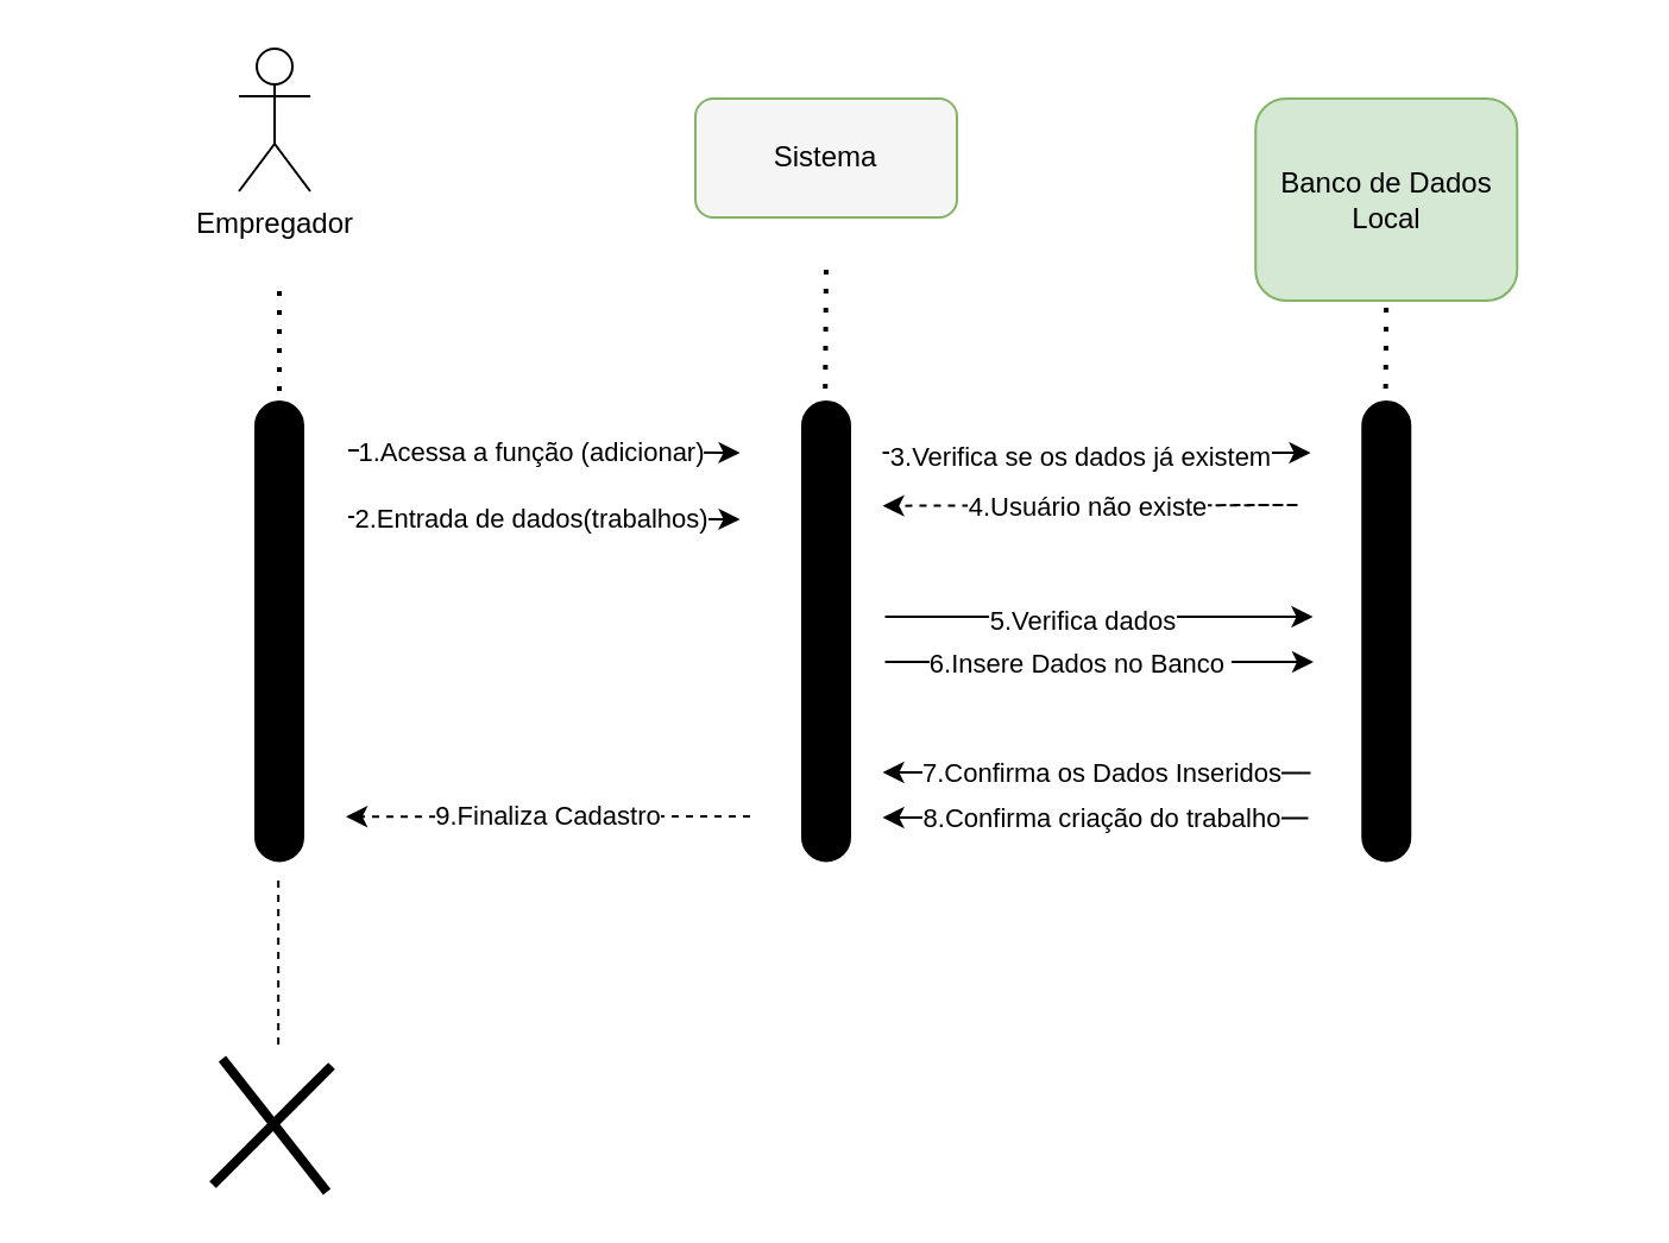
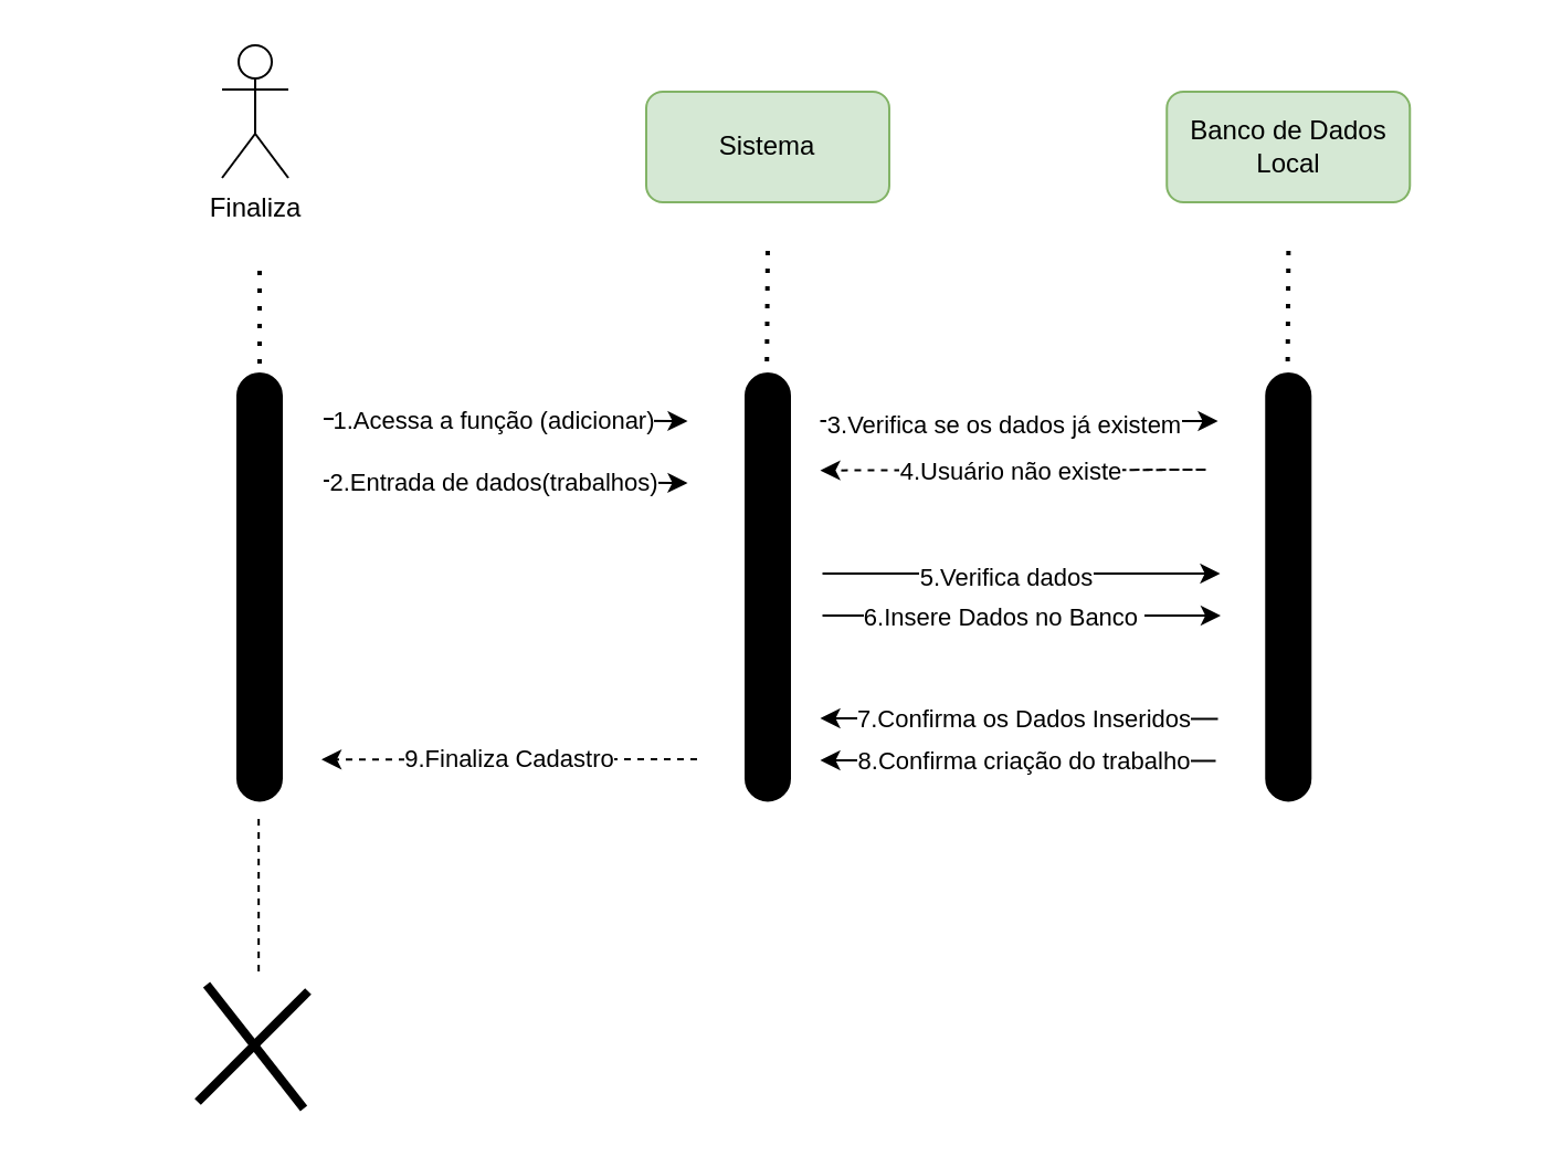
  <mxCell id="0" />
  <mxCell id="1" parent="0" />
- <mxCell id="2" value="Sistema" style="rounded=1;whiteSpace=wrap;html=1;fillColor=#f5f5f5;strokeColor=#82b366;" vertex="1" parent="1"><mxGeometry x="292" y="41" width="110" height="50" as="geometry" /></mxCell>
+ <mxCell id="2" value="Sistema" style="rounded=1;whiteSpace=wrap;html=1;fillColor=#d5e8d4;strokeColor=#82b366;" vertex="1" parent="1"><mxGeometry x="292" y="41" width="110" height="50" as="geometry" /></mxCell>
  <mxCell id="3" value="" style="rounded=1;whiteSpace=wrap;html=1;rotation=90;fillColor=#000000;arcSize=50;" vertex="1" parent="1"><mxGeometry x="250.38" y="255.13" width="193.25" height="20" as="geometry" /></mxCell>
  <mxCell id="4" value="" style="endArrow=none;dashed=1;html=1;dashPattern=1 3;strokeWidth=2;rounded=0;" edge="1" parent="1"><mxGeometry width="50" height="50" relative="1" as="geometry"><mxPoint x="346.5" y="179" as="sourcePoint" /><mxPoint x="347" y="109" as="targetPoint" /></mxGeometry></mxCell>
- <mxCell id="5" value="Empregador" style="shape=umlActor;verticalLabelPosition=bottom;verticalAlign=top;html=1;outlineConnect=0;" vertex="1" parent="1"><mxGeometry x="100.01" y="20" width="30" height="60" as="geometry" /></mxCell>
+ <mxCell id="5" value="Finaliza" style="shape=umlActor;verticalLabelPosition=bottom;verticalAlign=top;html=1;outlineConnect=0;" vertex="1" parent="1"><mxGeometry x="100.01" y="20" width="30" height="60" as="geometry" /></mxCell>
  <mxCell id="6" value="" style="rounded=1;whiteSpace=wrap;html=1;rotation=90;fillColor=#000000;arcSize=50;" vertex="1" parent="1"><mxGeometry x="20.38" y="255.13" width="193.25" height="20" as="geometry" /></mxCell>
  <mxCell id="7" value="" style="endArrow=none;dashed=1;html=1;dashPattern=1 3;strokeWidth=2;rounded=0;" edge="1" parent="1"><mxGeometry width="50" height="50" relative="1" as="geometry"><mxPoint x="117" y="172" as="sourcePoint" /><mxPoint x="117" y="122" as="targetPoint" /></mxGeometry></mxCell>
  <mxCell id="8" value="" style="endArrow=none;dashed=1;html=1;rounded=0;" edge="1" parent="1"><mxGeometry width="50" height="50" relative="1" as="geometry"><mxPoint x="116.58" y="439" as="sourcePoint" /><mxPoint x="116.58" y="369" as="targetPoint" /></mxGeometry></mxCell>
  <mxCell id="9" value="" style="endArrow=none;html=1;rounded=0;strokeWidth=4;" edge="1" parent="1"><mxGeometry width="50" height="50" relative="1" as="geometry"><mxPoint x="89" y="498" as="sourcePoint" /><mxPoint x="139" y="448" as="targetPoint" /></mxGeometry></mxCell>
  <mxCell id="10" value="" style="endArrow=none;html=1;rounded=0;strokeWidth=4;" edge="1" parent="1"><mxGeometry width="50" height="50" relative="1" as="geometry"><mxPoint x="93" y="445" as="sourcePoint" /><mxPoint x="137" y="501" as="targetPoint" /></mxGeometry></mxCell>
  <mxCell id="11" value="" style="endArrow=classic;html=1;rounded=0;dashed=1;" edge="1" parent="1"><mxGeometry width="50" height="50" relative="1" as="geometry"><mxPoint x="315" y="343" as="sourcePoint" /><mxPoint x="145" y="343.12" as="targetPoint" /></mxGeometry></mxCell>
  <mxCell id="12" value="9.Finaliza Cadastro" style="edgeLabel;html=1;align=center;verticalAlign=middle;resizable=0;points=[];" vertex="1" connectable="0" parent="11"><mxGeometry x="-0.221" y="-1" relative="1" as="geometry"><mxPoint x="-19" as="offset" /></mxGeometry></mxCell>
  <mxCell id="13" value="" style="endArrow=classic;html=1;rounded=0;" edge="1" parent="1"><mxGeometry width="50" height="50" relative="1" as="geometry"><mxPoint x="146" y="189" as="sourcePoint" /><mxPoint x="310.75" y="190" as="targetPoint" /></mxGeometry></mxCell>
  <mxCell id="14" value="1.Acessa a função (adicionar)" style="edgeLabel;html=1;align=center;verticalAlign=middle;resizable=0;points=[];" vertex="1" connectable="0" parent="13"><mxGeometry x="-0.076" y="-2" relative="1" as="geometry"><mxPoint x="1" y="-2" as="offset" /></mxGeometry></mxCell>
  <mxCell id="15" value="" style="endArrow=classic;html=1;rounded=0;" edge="1" parent="1"><mxGeometry width="50" height="50" relative="1" as="geometry"><mxPoint x="146" y="217" as="sourcePoint" /><mxPoint x="310.75" y="218" as="targetPoint" /></mxGeometry></mxCell>
  <mxCell id="16" value="2.Entrada de dados(trabalhos)" style="edgeLabel;html=1;align=center;verticalAlign=middle;resizable=0;points=[];" vertex="1" connectable="0" parent="15"><mxGeometry x="-0.076" y="-2" relative="1" as="geometry"><mxPoint x="1" y="-2" as="offset" /></mxGeometry></mxCell>
  <mxCell id="17" value="" style="endArrow=none;dashed=1;html=1;dashPattern=1 3;strokeWidth=2;rounded=0;" edge="1" parent="1"><mxGeometry width="50" height="50" relative="1" as="geometry"><mxPoint x="582.21" y="179" as="sourcePoint" /><mxPoint x="582.71" y="109" as="targetPoint" /></mxGeometry></mxCell>
  <mxCell id="18" value="" style="endArrow=classic;html=1;rounded=0;" edge="1" parent="1"><mxGeometry width="50" height="50" relative="1" as="geometry"><mxPoint x="370.76" y="190" as="sourcePoint" /><mxPoint x="550.76" y="190" as="targetPoint" /></mxGeometry></mxCell>
  <mxCell id="19" value="3.Verifica se os dados já existem" style="edgeLabel;html=1;align=center;verticalAlign=middle;resizable=0;points=[];" vertex="1" connectable="0" parent="18"><mxGeometry x="-0.477" y="-1" relative="1" as="geometry"><mxPoint x="36" as="offset" /></mxGeometry></mxCell>
  <mxCell id="20" value="" style="endArrow=classic;html=1;rounded=0;dashed=1;" edge="1" parent="1"><mxGeometry width="50" height="50" relative="1" as="geometry"><mxPoint x="450.76" y="212.33" as="sourcePoint" /><mxPoint x="370.76" y="212.33" as="targetPoint" /><Array as="points"><mxPoint x="546" y="212" /></Array></mxGeometry></mxCell>
  <mxCell id="21" value="Text" style="edgeLabel;html=1;align=center;verticalAlign=middle;resizable=0;points=[];" vertex="1" connectable="0" parent="20"><mxGeometry x="-0.679" y="-1" relative="1" as="geometry"><mxPoint as="offset" /></mxGeometry></mxCell>
  <mxCell id="22" value="4.Usuário não existe" style="edgeLabel;html=1;align=center;verticalAlign=middle;resizable=0;points=[];" vertex="1" connectable="0" parent="20"><mxGeometry x="0.063" y="3" relative="1" as="geometry"><mxPoint x="-41" y="-3" as="offset" /></mxGeometry></mxCell>
  <mxCell id="23" value="" style="endArrow=classic;html=1;rounded=0;" edge="1" parent="1"><mxGeometry width="50" height="50" relative="1" as="geometry"><mxPoint x="371.76" y="278" as="sourcePoint" /><mxPoint x="552" y="278" as="targetPoint" /></mxGeometry></mxCell>
  <mxCell id="24" value="6.Insere Dados no Banco&amp;nbsp;" style="edgeLabel;html=1;align=center;verticalAlign=middle;resizable=0;points=[];" vertex="1" connectable="0" parent="23"><mxGeometry x="-0.19" relative="1" as="geometry"><mxPoint x="9" as="offset" /></mxGeometry></mxCell>
- <mxCell id="25" value="Banco de Dados&lt;br&gt;Local" style="rounded=1;whiteSpace=wrap;html=1;fillColor=#d5e8d4;strokeColor=#82b366;" vertex="1" parent="1"><mxGeometry x="527.63" y="41" width="110" height="85" as="geometry" /></mxCell>
+ <mxCell id="25" value="Banco de Dados&lt;br&gt;Local" style="rounded=1;whiteSpace=wrap;html=1;fillColor=#d5e8d4;strokeColor=#82b366;" vertex="1" parent="1"><mxGeometry x="527.63" y="41" width="110" height="50" as="geometry" /></mxCell>
  <mxCell id="26" value="" style="endArrow=classic;html=1;rounded=0;" edge="1" parent="1"><mxGeometry width="50" height="50" relative="1" as="geometry"><mxPoint x="371.76" y="259" as="sourcePoint" /><mxPoint x="551.76" y="259" as="targetPoint" /></mxGeometry></mxCell>
  <mxCell id="27" value="5.Verifica dados" style="edgeLabel;html=1;align=center;verticalAlign=middle;resizable=0;points=[];" vertex="1" connectable="0" parent="26"><mxGeometry x="-0.477" y="-1" relative="1" as="geometry"><mxPoint x="36" as="offset" /></mxGeometry></mxCell>
  <mxCell id="28" value="" style="endArrow=classic;html=1;rounded=0;" edge="1" parent="1"><mxGeometry width="50" height="50" relative="1" as="geometry"><mxPoint x="550.76" y="324.76" as="sourcePoint" /><mxPoint x="370.76" y="324.46" as="targetPoint" /></mxGeometry></mxCell>
  <mxCell id="29" value="7.Confirma os Dados Inseridos" style="edgeLabel;html=1;align=center;verticalAlign=middle;resizable=0;points=[];" vertex="1" connectable="0" parent="28"><mxGeometry x="-0.19" relative="1" as="geometry"><mxPoint x="-15" as="offset" /></mxGeometry></mxCell>
  <mxCell id="30" value="" style="endArrow=classic;html=1;rounded=0;" edge="1" parent="1"><mxGeometry width="50" height="50" relative="1" as="geometry"><mxPoint x="549.76" y="343.76" as="sourcePoint" /><mxPoint x="370.76" y="343.46" as="targetPoint" /></mxGeometry></mxCell>
  <mxCell id="31" value="8.Confirma criação do trabalho" style="edgeLabel;html=1;align=center;verticalAlign=middle;resizable=0;points=[];" vertex="1" connectable="0" parent="30"><mxGeometry x="-0.19" relative="1" as="geometry"><mxPoint x="-15" as="offset" /></mxGeometry></mxCell>
  <mxCell id="32" value="" style="rounded=1;whiteSpace=wrap;html=1;rotation=90;fillColor=#000000;arcSize=50;" vertex="1" parent="1"><mxGeometry x="486" y="255.13" width="193.25" height="20" as="geometry" /></mxCell>
